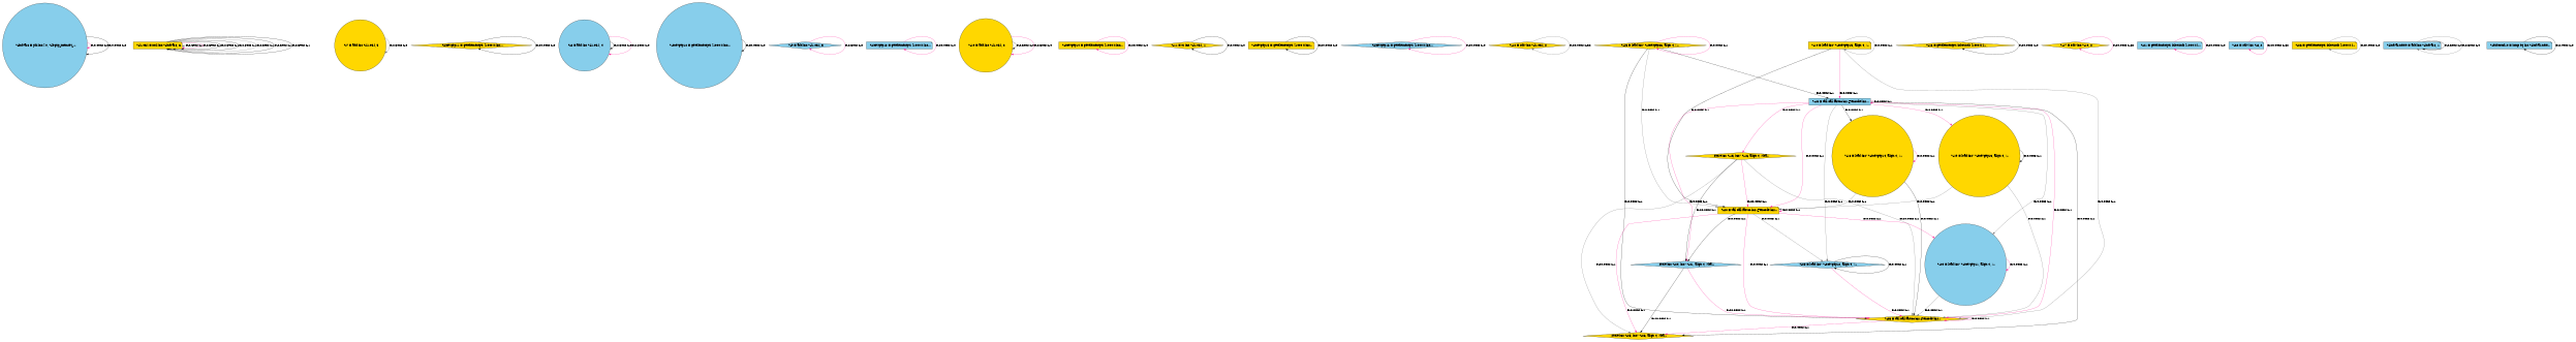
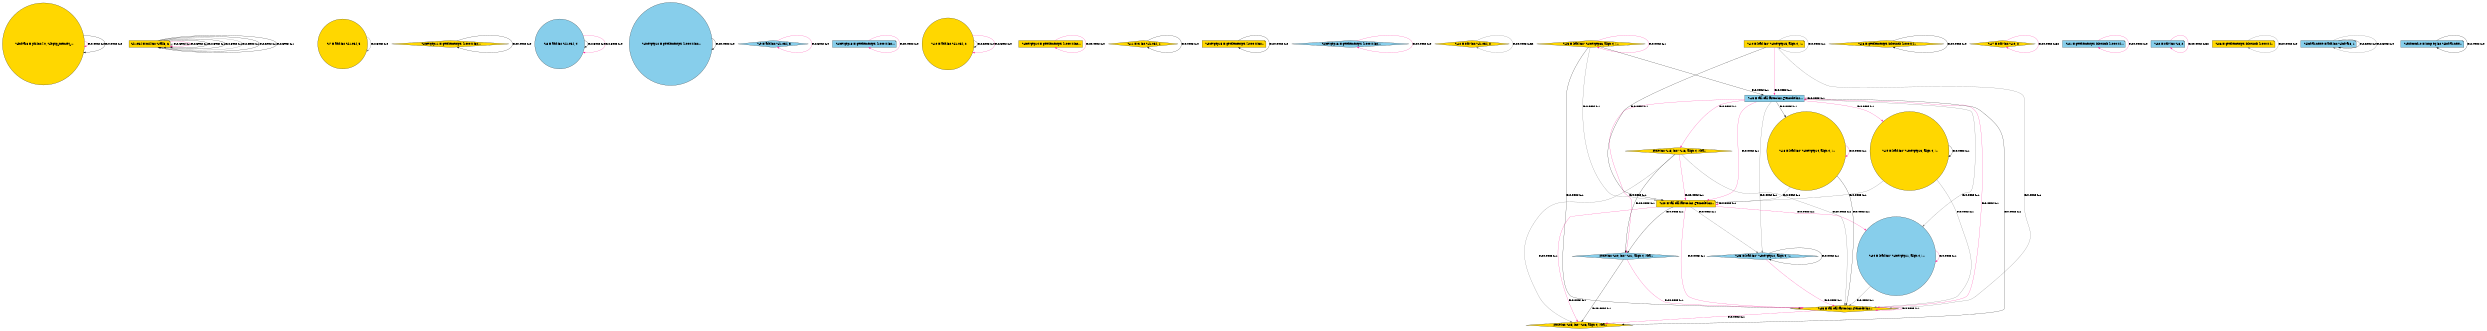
  digraph {
    node [fillcolor=gold shape=diamond style=filled]
    edge [color=deeppink]
-   n1 [fillcolor=skyblue label="  %indvar8 = phi i32 [ 0, %legup_memset_..." shape=circle]
-   n2 [label="  %i1.05.i = mul i32 %indvar8, 6" shape=note]
+   n1 [label="  %indvar8 = phi i32 [ 0, %legup_memset_..." shape=circle]
+   n2 [label="%i1.05.i = mul i32 %tail8, 6" shape=note]
    n3 [label="  %7 = add i32 %i1.05.i, 5" shape=circle]
    n4 [label="  %scevgep11 = getelementptr [1000 x i32..."]
    n5 [fillcolor=skyblue label="  %8 = add i32 %i1.05.i, 4" shape=circle]
    n6 [fillcolor=skyblue label="  %scevgep12 = getelementptr [1000 x i32..." shape=circle]
    n7 [fillcolor=skyblue label="  %9 = add i32 %i1.05.i, 3"]
    n8 [fillcolor=skyblue label="  %scevgep13 = getelementptr [1000 x i32..." shape=note]
    n9 [label="  %10 = add i32 %i1.05.i, 2" shape=circle]
    n10 [label="  %scevgep14 = getelementptr [1000 x i32..." shape=box]
    n11 [label="  %11 = or i32 %i1.05.i, 1"]
    n12 [label="  %scevgep15 = getelementptr [1000 x i32..." shape=note]
    n13 [fillcolor=skyblue label="  %scevgep16 = getelementptr [1000 x i32..."]
    n14 [label="  %12 = sdiv i32 %i1.05.i, 2"]
    n15 [label="%13 = load i32* %scevgep86, align 4, !..."]
    n16 [fillcolor=skyblue label="  %15 = tail call fastcc i32 @encode(i32..." shape=box]
    n17 [label="  %20 = tail call fastcc i32 @encode(i32..." shape=note]
    n18 [label="  %25 = tail call fastcc i32 @encode(i32..."]
    n19 [label="  store i32 %15, i32* %16, align 4, !tba..."]
    n20 [label="  %18 = load i32* %scevgep14, align 4, !..." shape=circle]
    n21 [label="  %19 = load i32* %scevgep13, align 4, !..." shape=circle]
    n22 [fillcolor=skyblue label="  store i32 %20, i32* %21, align 4, !tba..."]
    n23 [fillcolor=skyblue label="  %23 = load i32* %scevgep12, align 4, !..."]
    n24 [fillcolor=skyblue label="  %24 = load i32* %scevgep11, align 4, !..." shape=circle]
    n25 [label="  store i32 %25, i32* %26, align 4, !tba..."]
    n26 [label="  %14 = load i32* %scevgep15, align 4, !..." shape=note]
    n27 [label="  %16 = getelementptr inbounds [1000 x i..."]
    n28 [label="  %17 = sdiv i32 %10, 2"]
    n29 [fillcolor=skyblue label="  %21 = getelementptr inbounds [1000 x i..." shape=note]
    n30 [fillcolor=skyblue label="  %22 = sdiv i32 %8, 2" shape=note]
    n31 [label="  %26 = getelementptr inbounds [1000 x i..." shape=note]
    n32 [fillcolor=skyblue label="  %indvar.next9 = add i32 %indvar8, 1" shape=note]
    n33 [fillcolor=skyblue label="  %exitcond10 = icmp eq i32 %indvar.next..." shape=note]
    n1 -> n1 [label="D:0.00ns L:0"]
    n1 -> n1 [color=black label="D:0.00ns L:0"]
    n2 -> n2 [color=gray40 label="D:2.59ns L:1"]
    n2 -> n2 [label="D:2.59ns L:1"]
    n2 -> n2 [color=black label="D:2.59ns L:1"]
    n2 -> n2 [color=black label="D:2.59ns L:1"]
    n2 -> n2 [color=gray40 label="D:2.59ns L:1"]
    n2 -> n2 [color=black label="D:2.59ns L:1"]
    n2 -> n2 [color=black label="D:2.59ns L:1"]
    n3 -> n3 [color=gray40 label="D:2.50ns L:0"]
    n4 -> n4 [color=black label="D:20.00ns L:0"]
    n5 -> n5 [color=black label="D:2.50ns L:0"]
    n5 -> n5 [label="D:2.50ns L:0"]
    n6 -> n6 [color=black label="D:20.00ns L:0"]
    n7 -> n7 [label="D:2.50ns L:0"]
    n8 -> n8 [label="D:20.00ns L:0"]
    n9 -> n9 [color=black label="D:2.50ns L:0"]
    n9 -> n9 [label="D:2.50ns L:0"]
    n10 -> n10 [label="D:20.00ns L:0"]
    n11 -> n11 [color=black label="D:0.00ns L:0"]
    n12 -> n12 [color=black label="D:20.00ns L:0"]
    n13 -> n13 [label="D:20.00ns L:0"]
    n14 -> n14 [color=gray40 label="D:20.00ns L:32"]
    n15 -> n15 [label="D:0.00ns L:1"]
    n15 -> n16 [color=black label="D:0.00ns L:1"]
    n15 -> n17 [color=gray40 label="D:0.00ns L:1"]
    n15 -> n18 [color=black label="D:0.00ns L:1"]
    n16 -> n16 [label="D:0.00ns L:1"]
    n16 -> n17 [label="D:0.00ns L:1"]
    n16 -> n18 [label="D:0.00ns L:1"]
    n16 -> n19 [label="D:0.00ns L:1"]
    n16 -> n20 [color=black label="D:0.00ns L:1"]
    n16 -> n21 [label="D:0.00ns L:1"]
    n16 -> n22 [label="D:0.00ns L:1"]
    n16 -> n23 [color=gray40 label="D:0.00ns L:1"]
    n16 -> n24 [color=gray40 label="D:0.00ns L:1"]
    n16 -> n25 [color=black label="D:0.00ns L:1"]
    n17 -> n17 [label="D:0.00ns L:1"]
    n17 -> n18 [label="D:0.00ns L:1"]
    n17 -> n22 [color=black label="D:0.00ns L:1"]
    n17 -> n23 [color=gray40 label="D:0.00ns L:1"]
    n17 -> n24 [label="D:0.00ns L:1"]
    n17 -> n25 [label="D:0.00ns L:1"]
    n18 -> n18 [label="D:0.00ns L:1"]
    n18 -> n25 [label="D:0.00ns L:1"]
    n19 -> n17 [label="D:20.00ns L:1"]
    n19 -> n18 [color=gray40 label="D:20.00ns L:1"]
    n19 -> n22 [color=black label="D:20.00ns L:1"]
    n19 -> n25 [color=gray40 label="D:20.00ns L:1"]
    n20 -> n17 [color=gray40 label="D:0.00ns L:1"]
    n20 -> n18 [color=black label="D:0.00ns L:1"]
    n20 -> n20 [label="D:0.00ns L:1"]
    n21 -> n17 [color=gray40 label="D:0.00ns L:1"]
    n21 -> n18 [color=gray40 label="D:0.00ns L:1"]
    n21 -> n21 [color=black label="D:0.00ns L:1"]
    n22 -> n18 [label="D:20.00ns L:1"]
    n22 -> n25 [color=black label="D:20.00ns L:1"]
    n23 -> n18 [label="D:0.00ns L:1"]
    n23 -> n23 [color=black label="D:0.00ns L:1"]
    n24 -> n18 [color=gray40 label="D:0.00ns L:1"]
    n24 -> n24 [label="D:0.00ns L:1"]
    n26 -> n16 [label="D:0.00ns L:1"]
    n26 -> n17 [color=black label="D:0.00ns L:1"]
    n26 -> n18 [color=gray40 label="D:0.00ns L:1"]
    n26 -> n26 [color=gray40 label="D:0.00ns L:1"]
    n27 -> n27 [color=black label="D:20.00ns L:0"]
    n28 -> n28 [label="D:20.00ns L:32"]
    n29 -> n29 [label="D:20.00ns L:0"]
    n30 -> n30 [label="D:20.00ns L:32"]
    n31 -> n31 [color=gray40 label="D:20.00ns L:0"]
    n32 -> n32 [color=black label="D:2.50ns L:0"]
    n32 -> n32 [color=gray40 label="D:2.50ns L:0"]
    n33 -> n33 [color=black label="D:2.49ns L:0"]
  }
